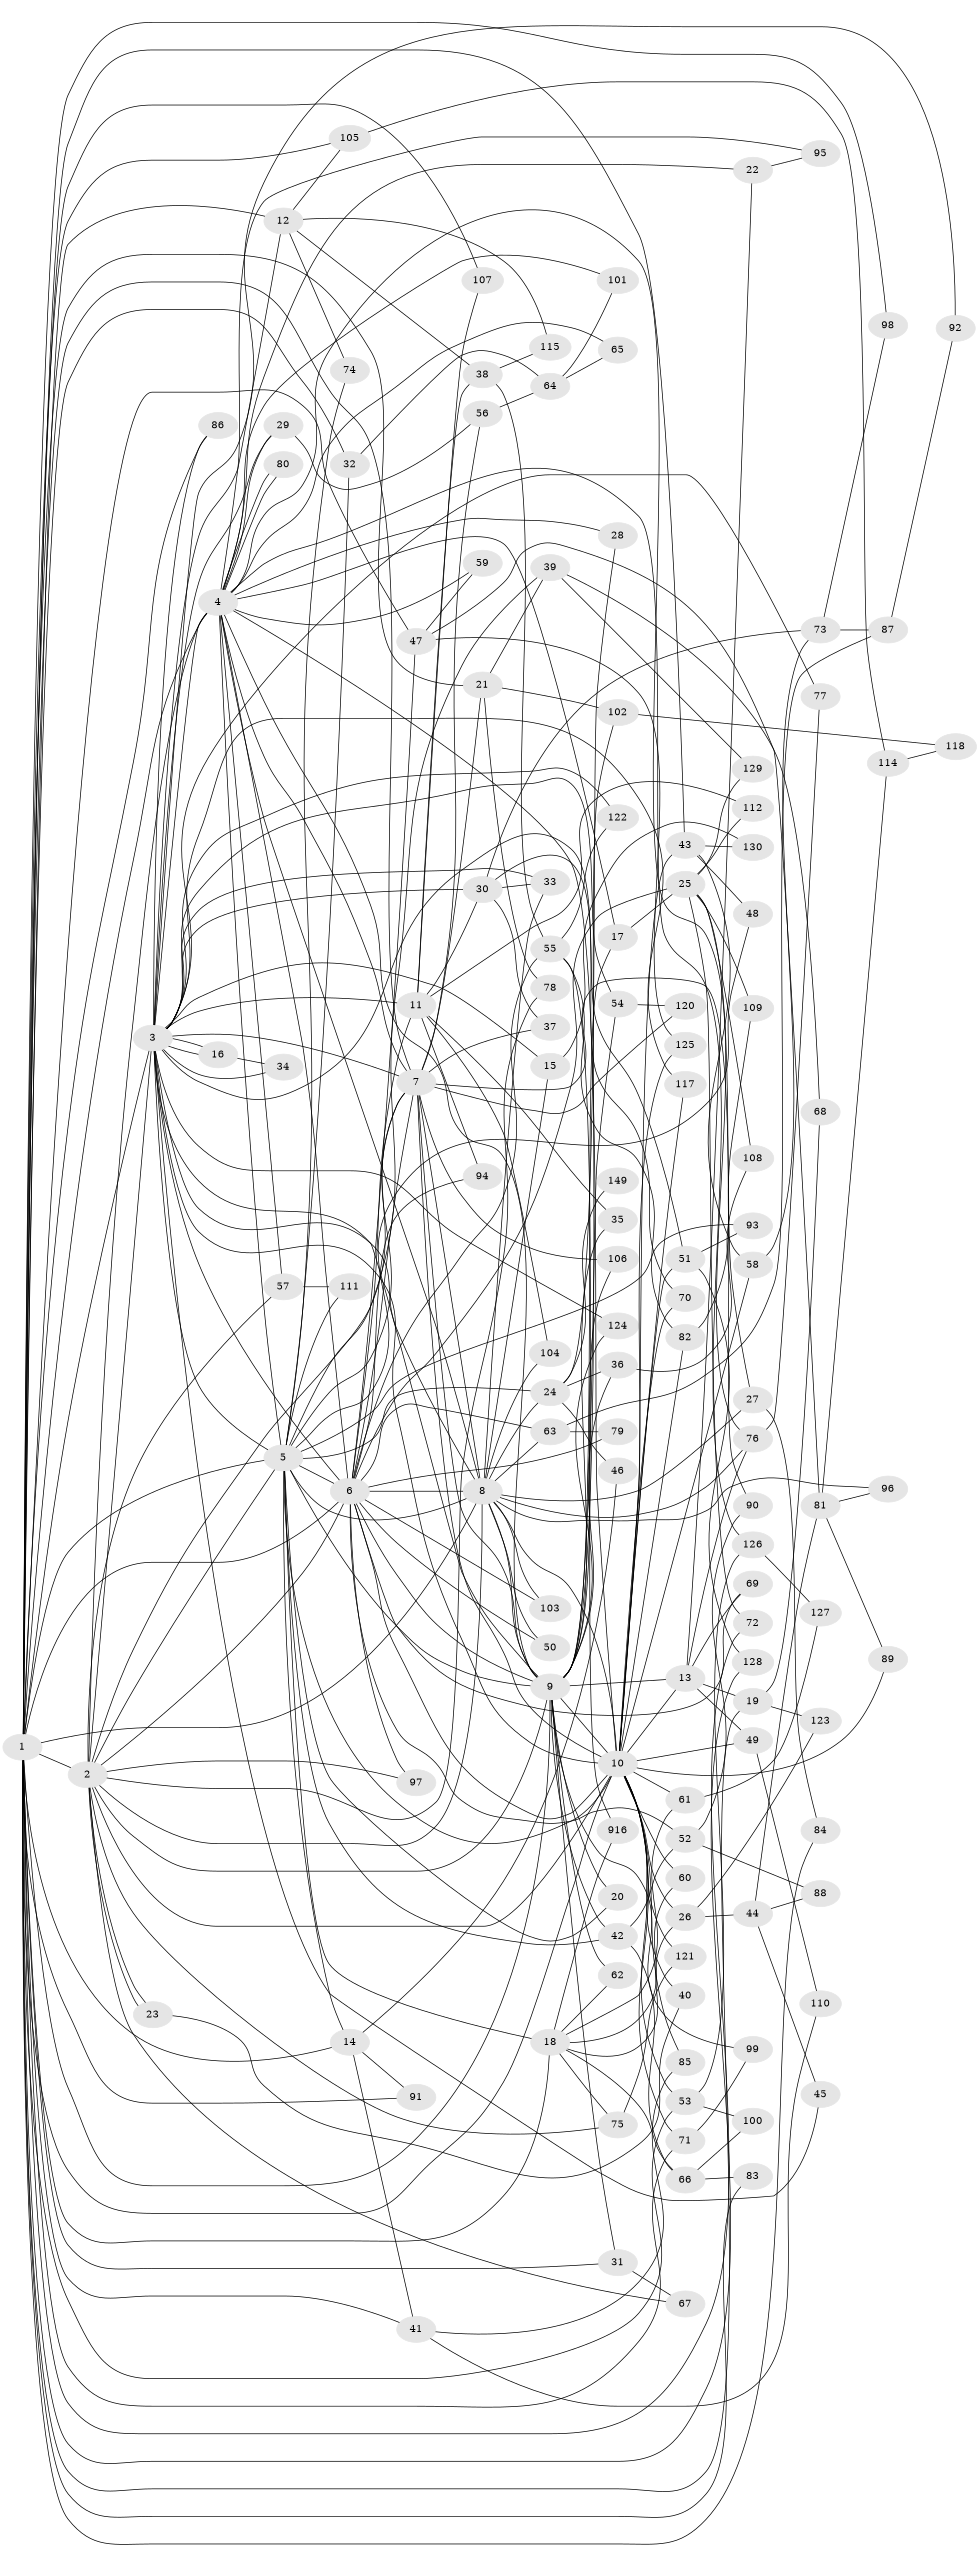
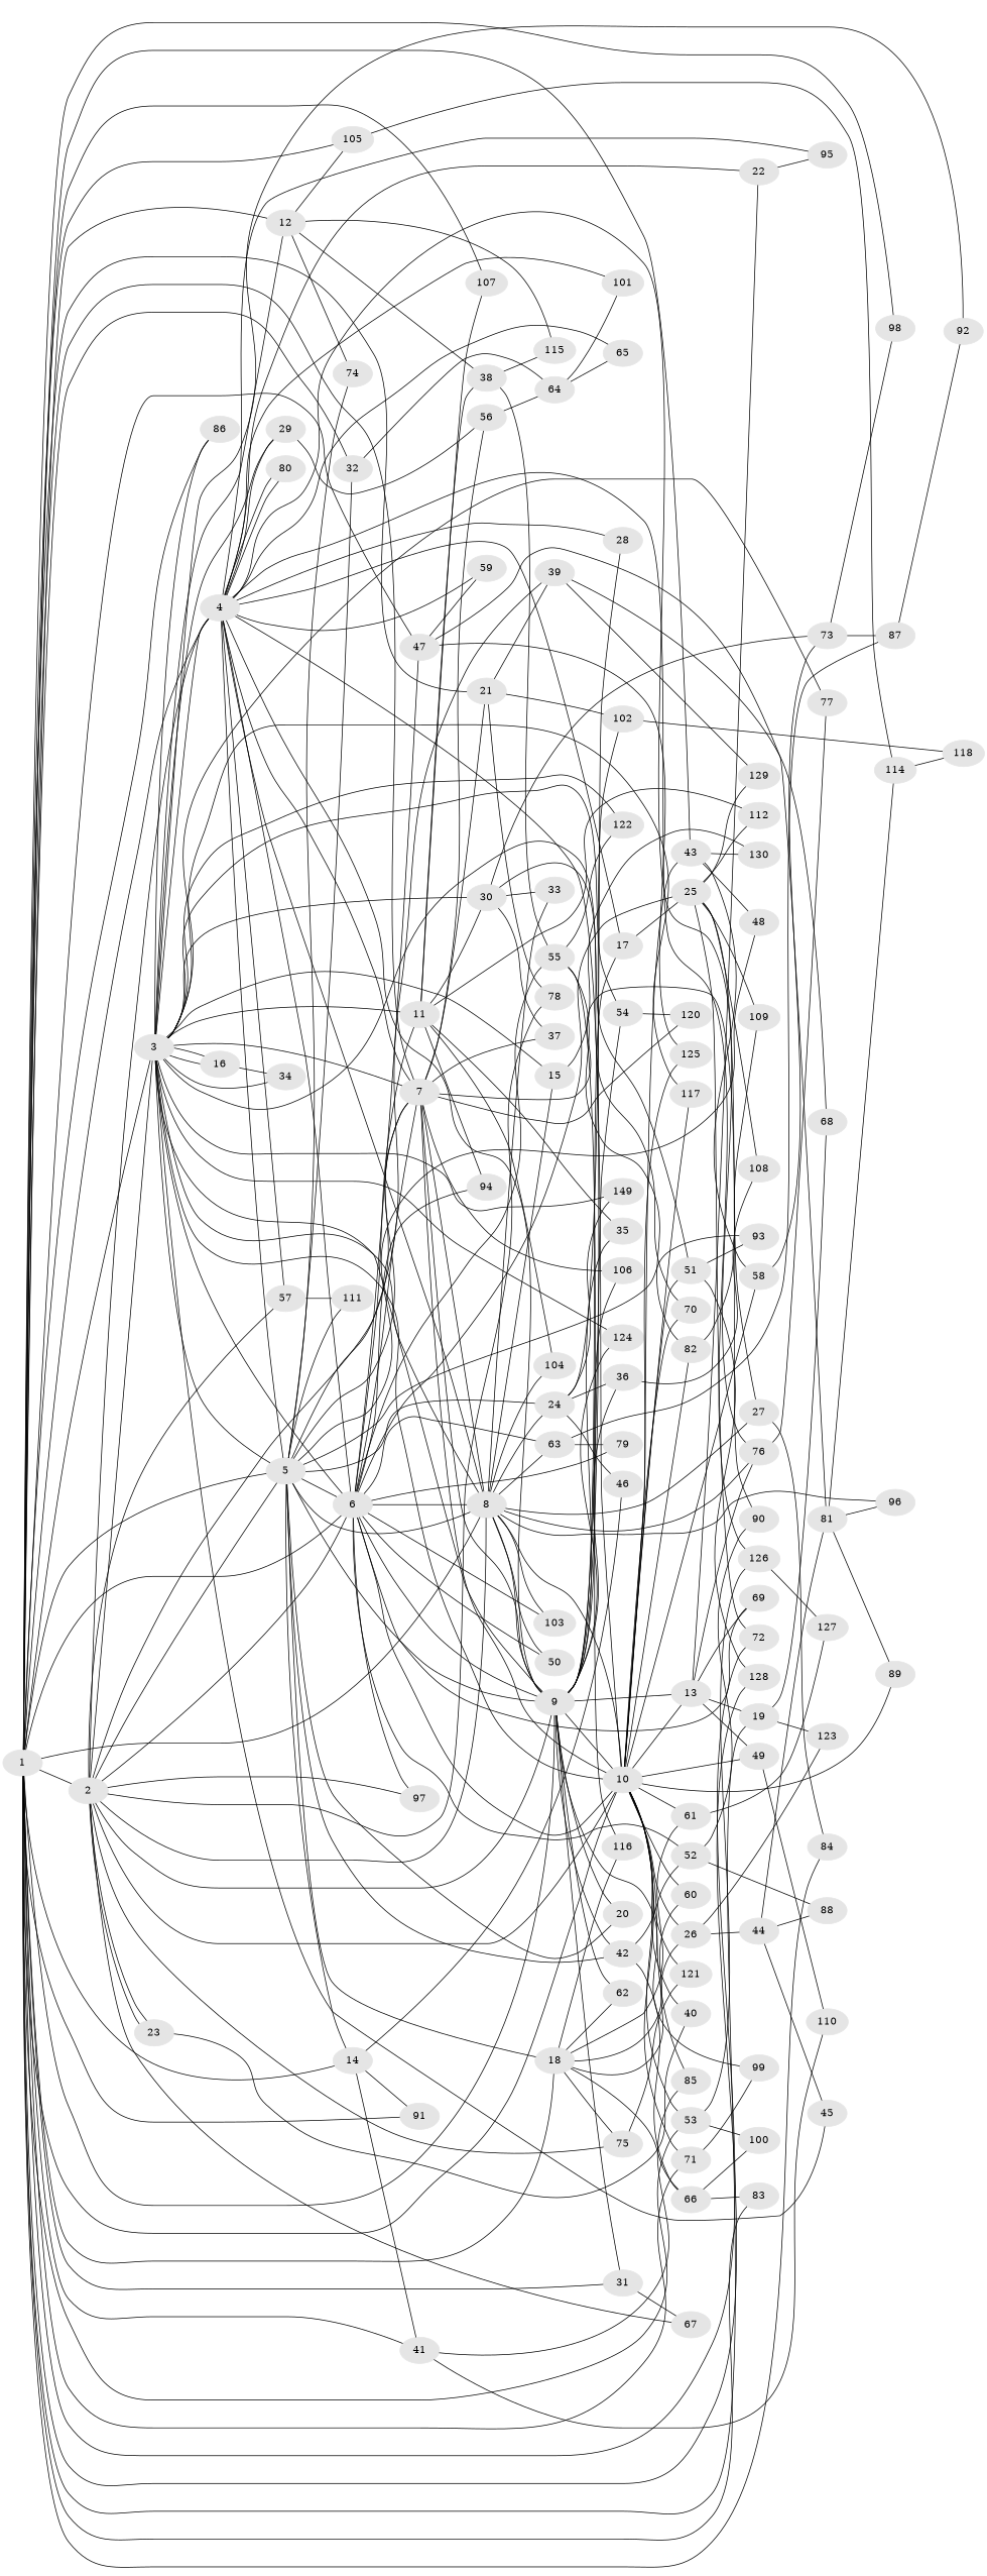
  graph {
    rankdir=LR
    node [color=gray90 style=filled]
    1
    2
    3
    4
    5
    6
    7
    8
    9
    10
    12
    14
    18
    19
    21
    31
    32
    41
    43
    47
    53
    71
    72
    83
    84
    86
    91
    98
    105
    107
    128
    23
    57
    67
    75
    78
    97
    11
    15
    16
    29
    30
    34
    45
    51
    54
    77
    92
    117
    n50 [label=149]
    122
    124
    17
    22
    28
    59
    65
    80
    95
    101
    126
    76
    20
    24
    39
    42
    48
    74
    93
    111
    25
    50
    52
    55
    63
    69
    79
    94
    103
    37
    56
    90
    106
    120
    27
    33
    96
    104
    13
    35
    36
    62
    99
    102
    26
    40
    49
    58
    60
    61
    70
    82
    85
    89
    121
    125
    38
    115
    46
    66
-   116 [label=916]
+   116
    68
    123
    64
    110
    130
    81
    100
    114
    112
    73
    44
    88
    127
    129
    108
    109
    87
    118
    1 -- 2
    1 -- 3
    1 -- 4
    1 -- 5
    1 -- 6
    1 -- 7
    1 -- 8
    1 -- 9
    1 -- 10
    1 -- 12
    1 -- 14
    1 -- 18
    1 -- 19
    1 -- 21
    1 -- 31
    1 -- 32
    1 -- 41
    1 -- 43
    1 -- 47
    1 -- 53
    1 -- 71
    1 -- 72
    1 -- 83
    1 -- 84
    1 -- 86
    1 -- 91
    1 -- 98
    1 -- 105
    1 -- 107
    1 -- 128
    2 -- 3
    2 -- 4
    2 -- 5
    2 -- 6
    2 -- 7
    2 -- 8
    2 -- 9
    2 -- 10
    2 -- 23
    2 -- 23
    2 -- 57
    2 -- 67
    2 -- 75
    2 -- 78
    2 -- 97
    3 -- 4
    3 -- 5
    3 -- 6
    3 -- 7
    3 -- 8
    3 -- 9
    3 -- 10
    3 -- 12
    3 -- 86
    3 -- 11
    3 -- 15
    3 -- 16
    3 -- 16
    3 -- 29
    3 -- 30
    3 -- 34
    3 -- 45
    3 -- 51
    3 -- 54
    3 -- 77
    3 -- 92
    3 -- 117
-   3 -- 33
+   3 -- n50
    3 -- 122
    3 -- 124
    4 -- 5
    4 -- 6
    4 -- 7
    4 -- 8
    4 -- 9
    4 -- 10
    4 -- 57
    4 -- 29
    4 -- 17
    4 -- 22
    4 -- 28
    4 -- 59
    4 -- 65
    4 -- 80
    4 -- 80
    4 -- 95
    4 -- 101
    4 -- 126
    4 -- 76
    5 -- 6
    5 -- 7
    5 -- 8
    5 -- 9
-   5 -- 10
    5 -- 14
    5 -- 18
    5 -- 32
    5 -- 20
    5 -- 24
    5 -- 39
    5 -- 42
    5 -- 48
    5 -- 74
    5 -- 93
    5 -- 111
    6 -- 7
    6 -- 8
    6 -- 9
    6 -- 10
    6 -- 47
    6 -- 97
    6 -- 11
    6 -- 25
    6 -- 50
    6 -- 52
    6 -- 55
    6 -- 63
    6 -- 69
    6 -- 79
    6 -- 94
    6 -- 103
    7 -- 8
    7 -- 9
    7 -- 10
    7 -- 21
    7 -- 37
    7 -- 56
    7 -- 90
    7 -- 106
    7 -- 120
    8 -- 9
    8 -- 10
    8 -- 15
    8 -- 76
    8 -- 24
    8 -- 50
    8 -- 63
    8 -- 103
    8 -- 27
    8 -- 33
    8 -- 96
    8 -- 104
    9 -- 10
    9 -- 31
    9 -- 54
    9 -- 124
    9 -- 17
    9 -- 20
    9 -- 42
    9 -- 106
    9 -- 13
    9 -- 35
    9 -- 36
    9 -- 62
    9 -- 99
    9 -- 102
    10 -- 43
    10 -- 53
    10 -- 71
    10 -- 51
    10 -- 117
    10 -- 13
    10 -- 26
    10 -- 40
    10 -- 49
    10 -- 58
    10 -- 60
    10 -- 61
    10 -- 70
    10 -- 82
    10 -- 85
    10 -- 89
    10 -- 121
    10 -- 125
    12 -- 105
    12 -- 74
    12 -- 38
    12 -- 115
    14 -- 41
    14 -- 91
    14 -- 46
    18 -- 75
    18 -- 62
    18 -- 26
    18 -- 60
    18 -- 61
    18 -- 66
    18 -- 116
    19 -- 68
    19 -- 123
    21 -- 78
    21 -- 39
    21 -- 102
    31 -- 67
    32 -- 64
    41 -- 85
    41 -- 110
    43 -- 48
    43 -- 58
    43 -- 130
    47 -- 59
    47 -- 125
    47 -- 81
    53 -- 126
    53 -- 100
    71 -- 99
    105 -- 114
    23 -- 40
    57 -- 111
    75 -- 121
    11 -- 107
    11 -- 30
    11 -- 94
    11 -- 104
    11 -- 35
    11 -- 38
    11 -- 112
    15 -- 130
    16 -- 34
    29 -- 56
    30 -- 37
    30 -- 33
    30 -- 70
    30 -- 73
    51 -- 128
    51 -- 93
    54 -- 120
    17 -- 25
    22 -- 95
    126 -- 127
    76 -- 77
    24 -- n50
    24 -- 28
    24 -- 36
    24 -- 46
    39 -- 68
    39 -- 129
    42 -- 52
    42 -- 66
    25 -- 72
    25 -- 27
    25 -- 112
    25 -- 129
    25 -- 108
    25 -- 109
    52 -- 90
    52 -- 88
    55 -- 122
    55 -- 82
    55 -- 116
    63 -- 79
    63 -- 87
    56 -- 64
    27 -- 84
    13 -- 19
    13 -- 22
    13 -- 76
    13 -- 69
    13 -- 49
    36 -- 108
    102 -- 118
    26 -- 123
    26 -- 44
    49 -- 110
    58 -- 73
    61 -- 127
    82 -- 109
    38 -- 55
    38 -- 115
    66 -- 83
    66 -- 100
    64 -- 65
    64 -- 101
    81 -- 96
    81 -- 89
    81 -- 114
    114 -- 118
    73 -- 98
    73 -- 87
    44 -- 45
    44 -- 81
    44 -- 88
    87 -- 92
  }
